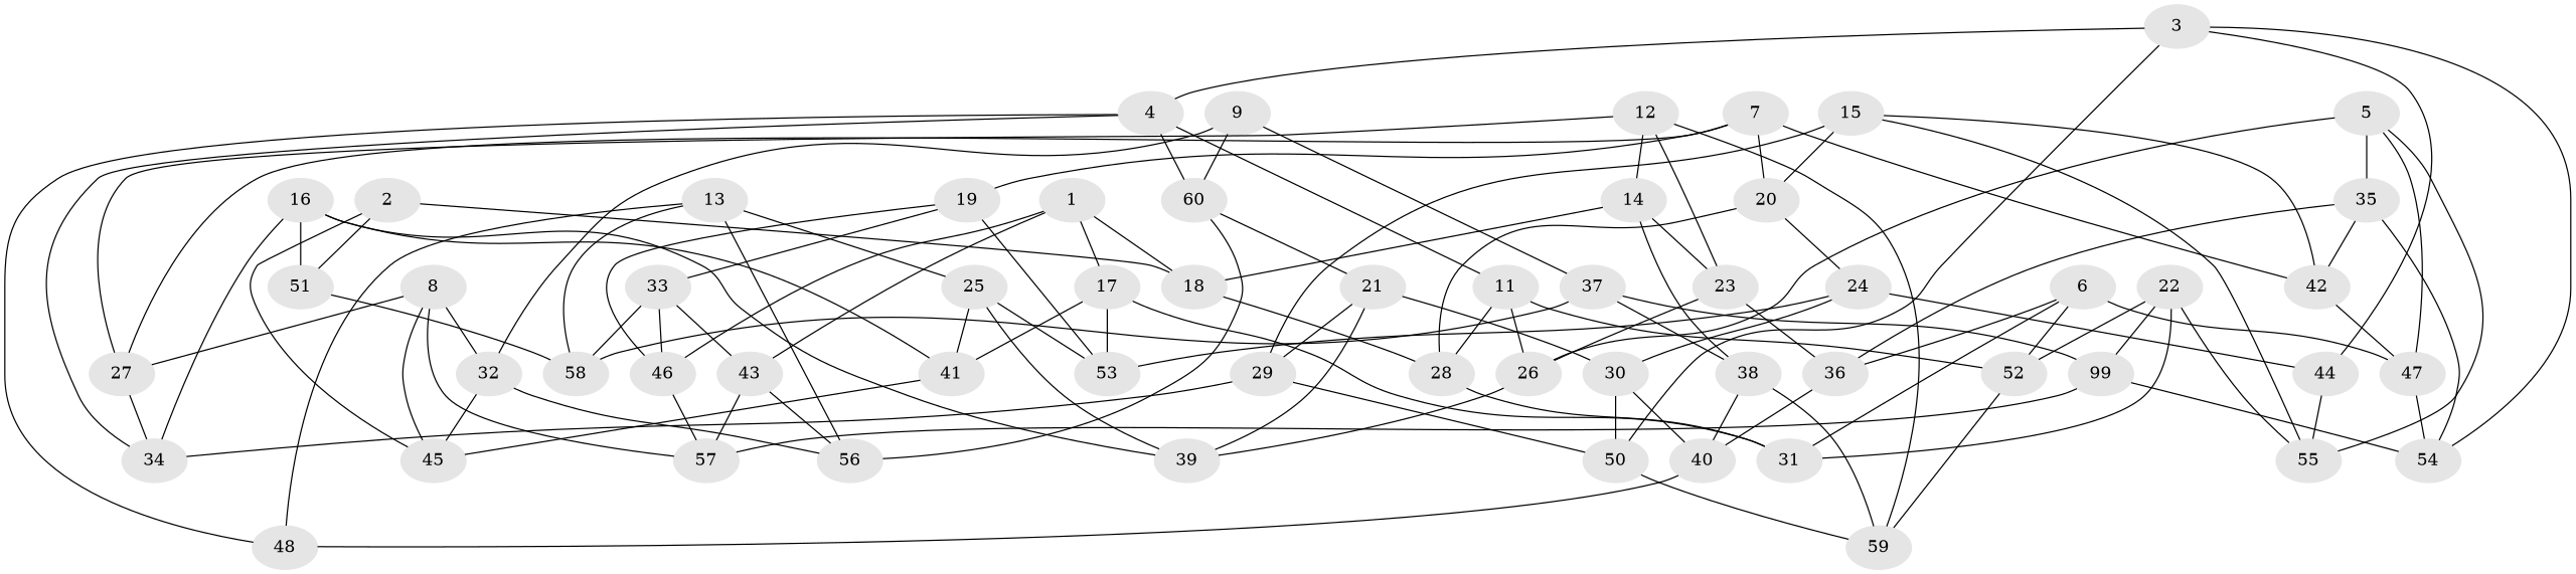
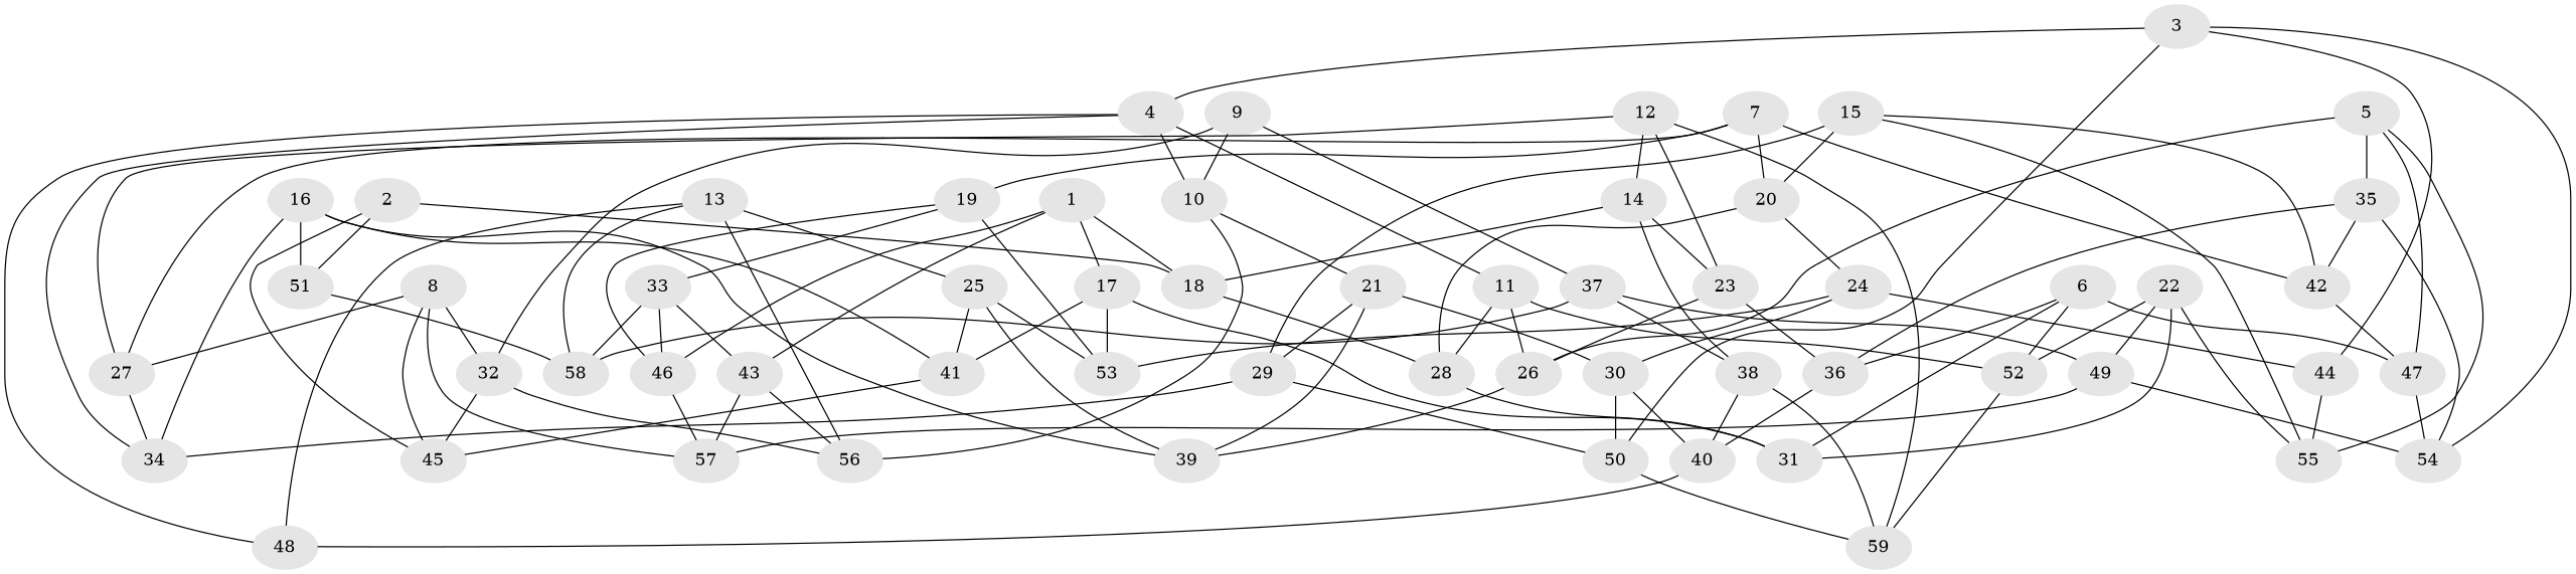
  graph {
    node [color=gray90 style=filled]
    1
    17
    18
    43
    46
    31
    41
    53
    28
    57
    56
    2
    45
    51
    58
    3
    4
    44
    50
    54
    34
-   10 [label=60]
+   10
    11
    48
    55
    59
    21
    26
    52
    5
    35
    47
    39
    36
    42
    6
    40
    7
    19
    20
    27
    33
    24
    8
    32
    9
    37
    38
-   49 [label=99]
+   49
    29
    30
    12
    14
    23
    13
    25
    15
    16
    22
    1 -- 17
    1 -- 18
    1 -- 43
    1 -- 46
    17 -- 31
    17 -- 41
    17 -- 53
    18 -- 28
    43 -- 57
    43 -- 56
    46 -- 57
    41 -- 45
    28 -- 31
    2 -- 18
    2 -- 45
    2 -- 51
    51 -- 58
    3 -- 4
    3 -- 44
    3 -- 50
    3 -- 54
    4 -- 34
    4 -- 10
    4 -- 11
    4 -- 48
    44 -- 55
    50 -- 59
    10 -- 56
    10 -- 21
    11 -- 28
    11 -- 26
    11 -- 52
    21 -- 39
    21 -- 29
    21 -- 30
    26 -- 39
    52 -- 59
    5 -- 55
    5 -- 26
    5 -- 35
    5 -- 47
    35 -- 54
    35 -- 36
    35 -- 42
    47 -- 54
    36 -- 40
    42 -- 47
    6 -- 31
    6 -- 52
    6 -- 47
    6 -- 36
    40 -- 48
    7 -- 42
    7 -- 19
    7 -- 20
    7 -- 27
    19 -- 46
    19 -- 53
    19 -- 33
    20 -- 28
    20 -- 24
    27 -- 34
    33 -- 43
    33 -- 46
    33 -- 58
    24 -- 53
    24 -- 44
    24 -- 30
    8 -- 57
    8 -- 45
    8 -- 27
    8 -- 32
    32 -- 56
    32 -- 45
    9 -- 10
    9 -- 32
    9 -- 37
    37 -- 58
    37 -- 38
    37 -- 49
    38 -- 59
    38 -- 40
    49 -- 57
    49 -- 54
    29 -- 50
    29 -- 34
    30 -- 50
    30 -- 40
    12 -- 59
    12 -- 27
    12 -- 14
    12 -- 23
    14 -- 18
    14 -- 38
    14 -- 23
    23 -- 26
    23 -- 36
    13 -- 56
    13 -- 58
    13 -- 48
    13 -- 25
    25 -- 41
    25 -- 53
    25 -- 39
    15 -- 55
    15 -- 42
    15 -- 20
    15 -- 29
    16 -- 41
    16 -- 51
    16 -- 34
    16 -- 39
    22 -- 31
    22 -- 55
    22 -- 52
    22 -- 49
  }
